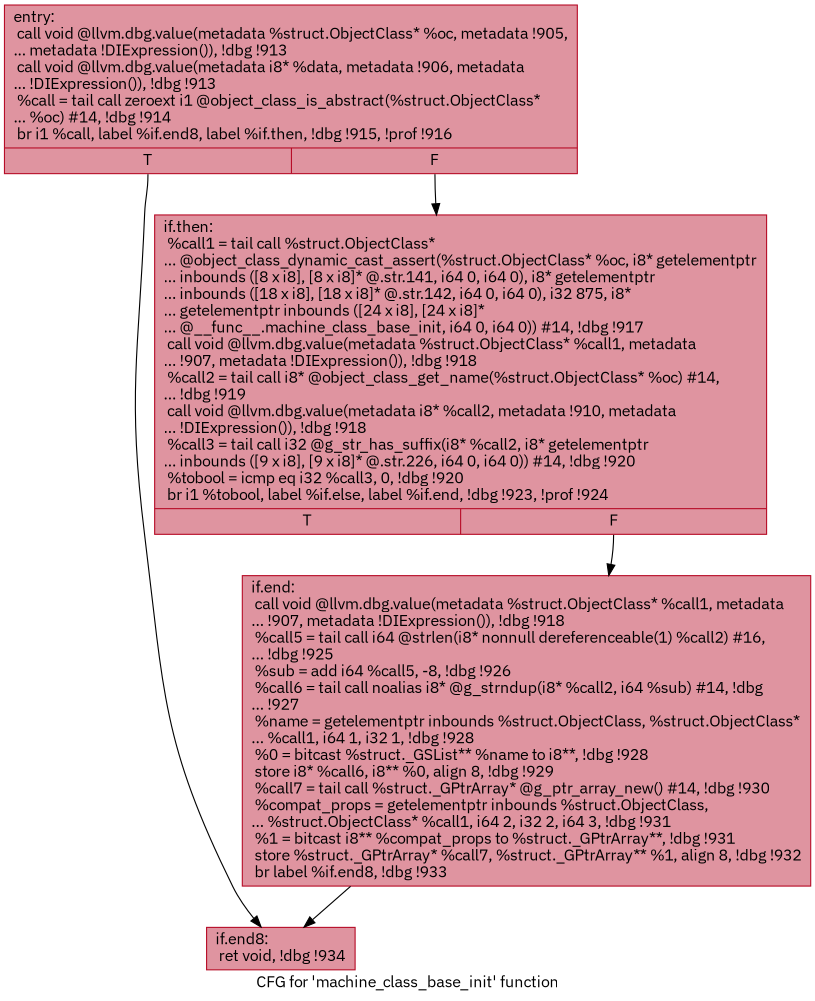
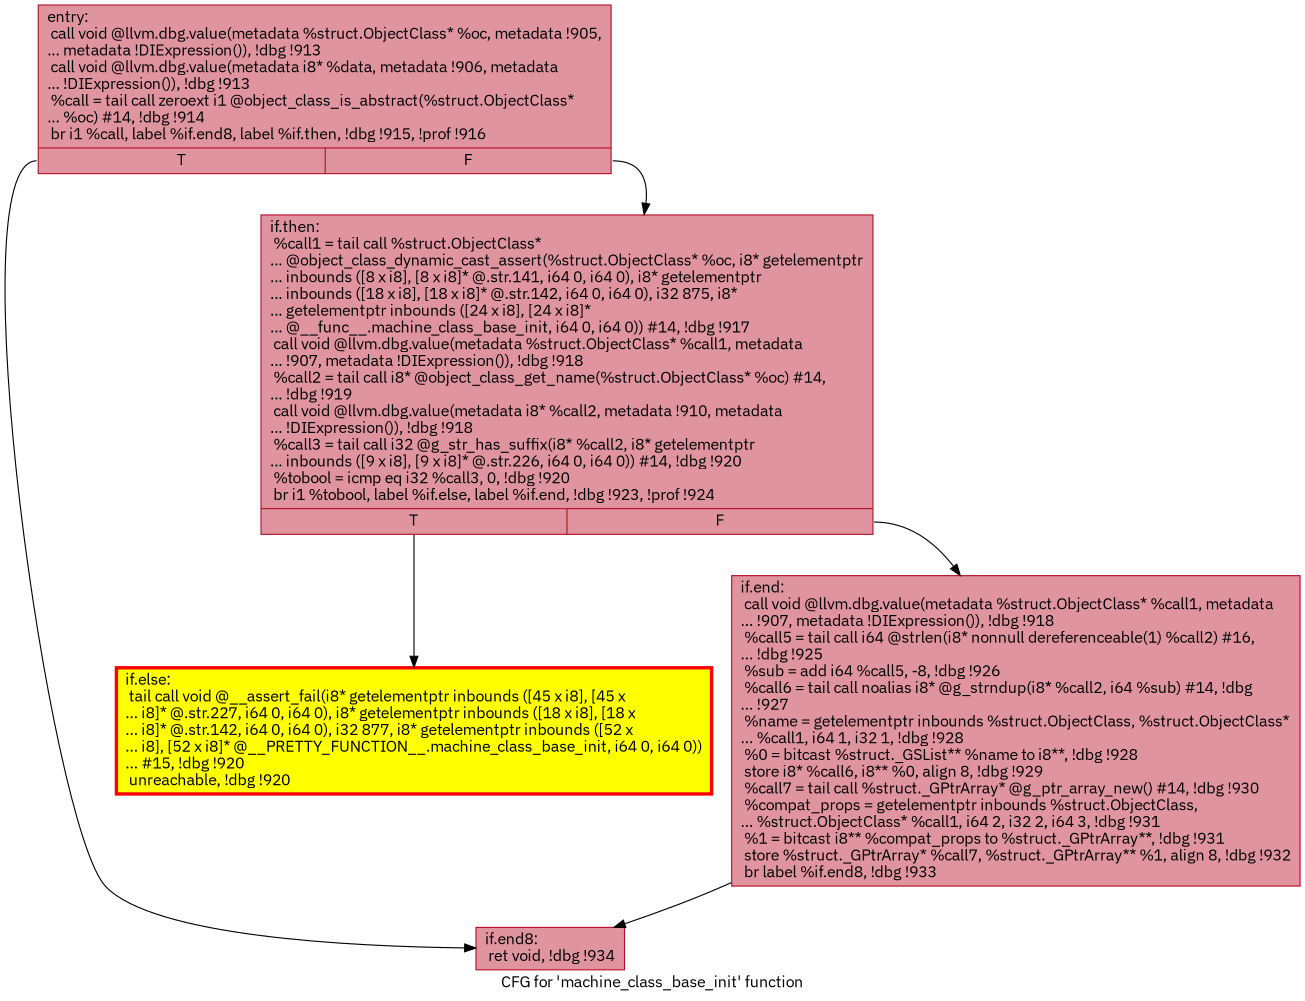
  digraph {
    label="CFG for 'machine_class_base_init' function"
    fontname="IBM Plex Sans"
    node [color="#b70d28ff" fillcolor="#b70d2870" shape=record style=filled fontname="IBM Plex Sans"]
    edge [tailport=s0 fontname="IBM Plex Sans"]
    n1 [label="{entry:\l  call void @llvm.dbg.value(metadata %struct.ObjectClass* %oc, metadata !905,\l... metadata !DIExpression()), !dbg !913\l  call void @llvm.dbg.value(metadata i8* %data, metadata !906, metadata\l... !DIExpression()), !dbg !913\l  %call = tail call zeroext i1 @object_class_is_abstract(%struct.ObjectClass*\l... %oc) #14, !dbg !914\l  br i1 %call, label %if.end8, label %if.then, !dbg !915, !prof !916\l|{<s0>T|<s1>F}}"]
    n2 [label="{if.end8:                                          \l  ret void, !dbg !934\l}"]
    n3 [label="{if.then:                                          \l  %call1 = tail call %struct.ObjectClass*\l... @object_class_dynamic_cast_assert(%struct.ObjectClass* %oc, i8* getelementptr\l... inbounds ([8 x i8], [8 x i8]* @.str.141, i64 0, i64 0), i8* getelementptr\l... inbounds ([18 x i8], [18 x i8]* @.str.142, i64 0, i64 0), i32 875, i8*\l... getelementptr inbounds ([24 x i8], [24 x i8]*\l... @__func__.machine_class_base_init, i64 0, i64 0)) #14, !dbg !917\l  call void @llvm.dbg.value(metadata %struct.ObjectClass* %call1, metadata\l... !907, metadata !DIExpression()), !dbg !918\l  %call2 = tail call i8* @object_class_get_name(%struct.ObjectClass* %oc) #14,\l... !dbg !919\l  call void @llvm.dbg.value(metadata i8* %call2, metadata !910, metadata\l... !DIExpression()), !dbg !918\l  %call3 = tail call i32 @g_str_has_suffix(i8* %call2, i8* getelementptr\l... inbounds ([9 x i8], [9 x i8]* @.str.226, i64 0, i64 0)) #14, !dbg !920\l  %tobool = icmp eq i32 %call3, 0, !dbg !920\l  br i1 %tobool, label %if.else, label %if.end, !dbg !923, !prof !924\l|{<s0>T|<s1>F}}"]
+   n4 [color=red fillcolor=yellow label="{if.else:                                          \l  tail call void @__assert_fail(i8* getelementptr inbounds ([45 x i8], [45 x\l... i8]* @.str.227, i64 0, i64 0), i8* getelementptr inbounds ([18 x i8], [18 x\l... i8]* @.str.142, i64 0, i64 0), i32 877, i8* getelementptr inbounds ([52 x\l... i8], [52 x i8]* @__PRETTY_FUNCTION__.machine_class_base_init, i64 0, i64 0))\l... #15, !dbg !920\l  unreachable, !dbg !920\l}" penwidth=3.0]
    n5 [label="{if.end:                                           \l  call void @llvm.dbg.value(metadata %struct.ObjectClass* %call1, metadata\l... !907, metadata !DIExpression()), !dbg !918\l  %call5 = tail call i64 @strlen(i8* nonnull dereferenceable(1) %call2) #16,\l... !dbg !925\l  %sub = add i64 %call5, -8, !dbg !926\l  %call6 = tail call noalias i8* @g_strndup(i8* %call2, i64 %sub) #14, !dbg\l... !927\l  %name = getelementptr inbounds %struct.ObjectClass, %struct.ObjectClass*\l... %call1, i64 1, i32 1, !dbg !928\l  %0 = bitcast %struct._GSList** %name to i8**, !dbg !928\l  store i8* %call6, i8** %0, align 8, !dbg !929\l  %call7 = tail call %struct._GPtrArray* @g_ptr_array_new() #14, !dbg !930\l  %compat_props = getelementptr inbounds %struct.ObjectClass,\l... %struct.ObjectClass* %call1, i64 2, i32 2, i64 3, !dbg !931\l  %1 = bitcast i8** %compat_props to %struct._GPtrArray**, !dbg !931\l  store %struct._GPtrArray* %call7, %struct._GPtrArray** %1, align 8, !dbg !932\l  br label %if.end8, !dbg !933\l}"]
    n1 -> n2
    n1 -> n3 [tailport=s1]
+   n3 -> n4
    n3 -> n5 [tailport=s1]
    n5 -> n2 [tailport=""]
  }
